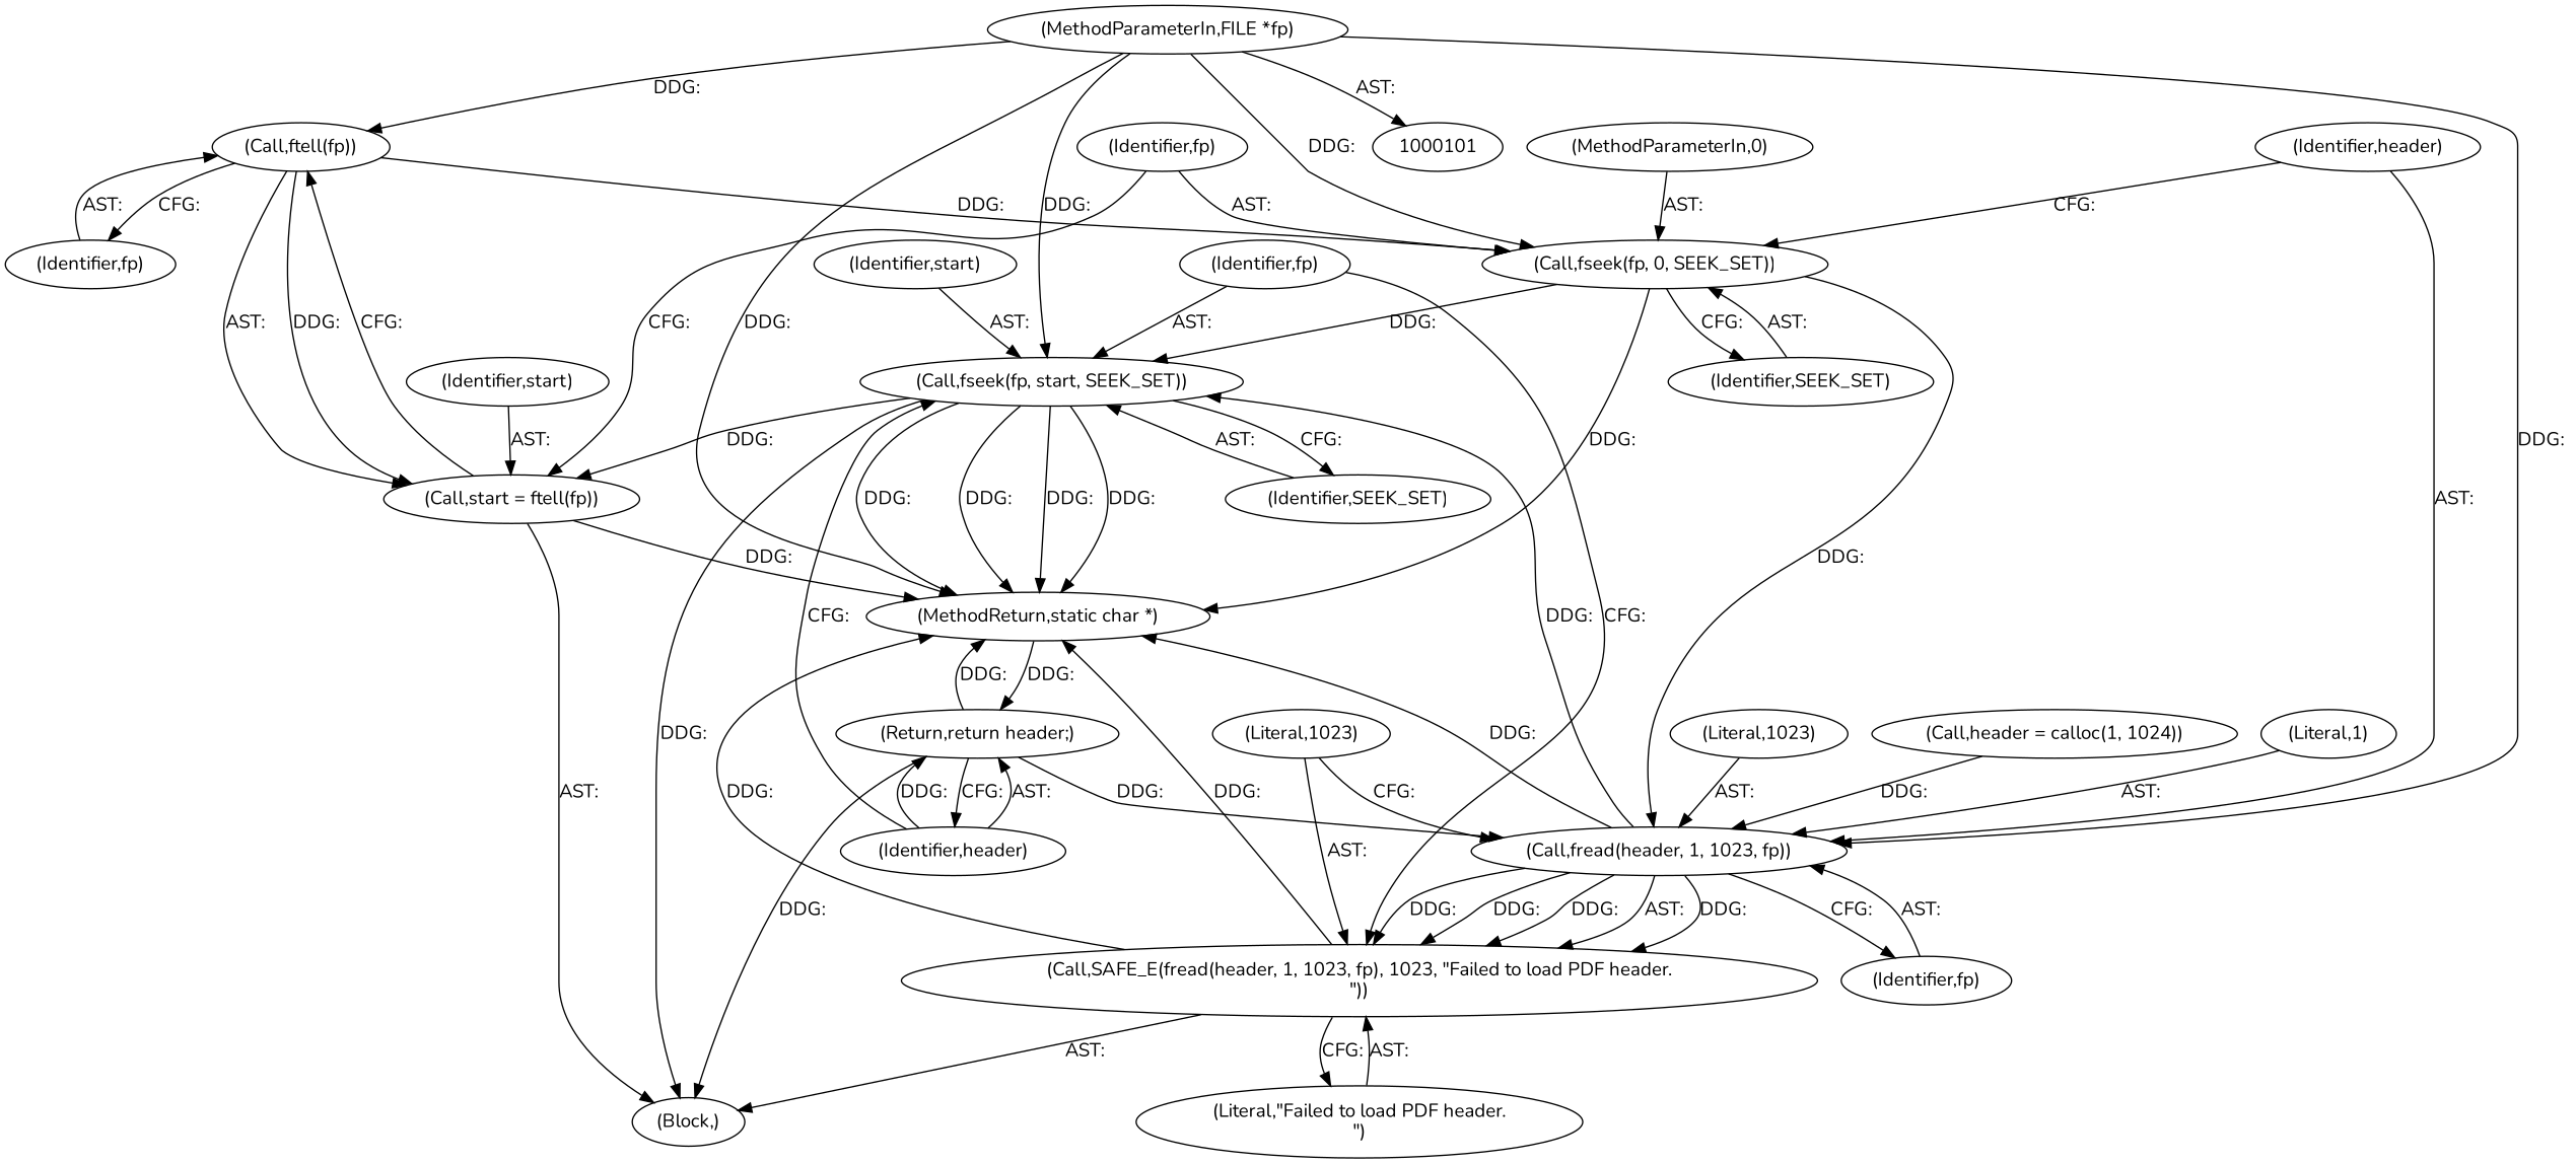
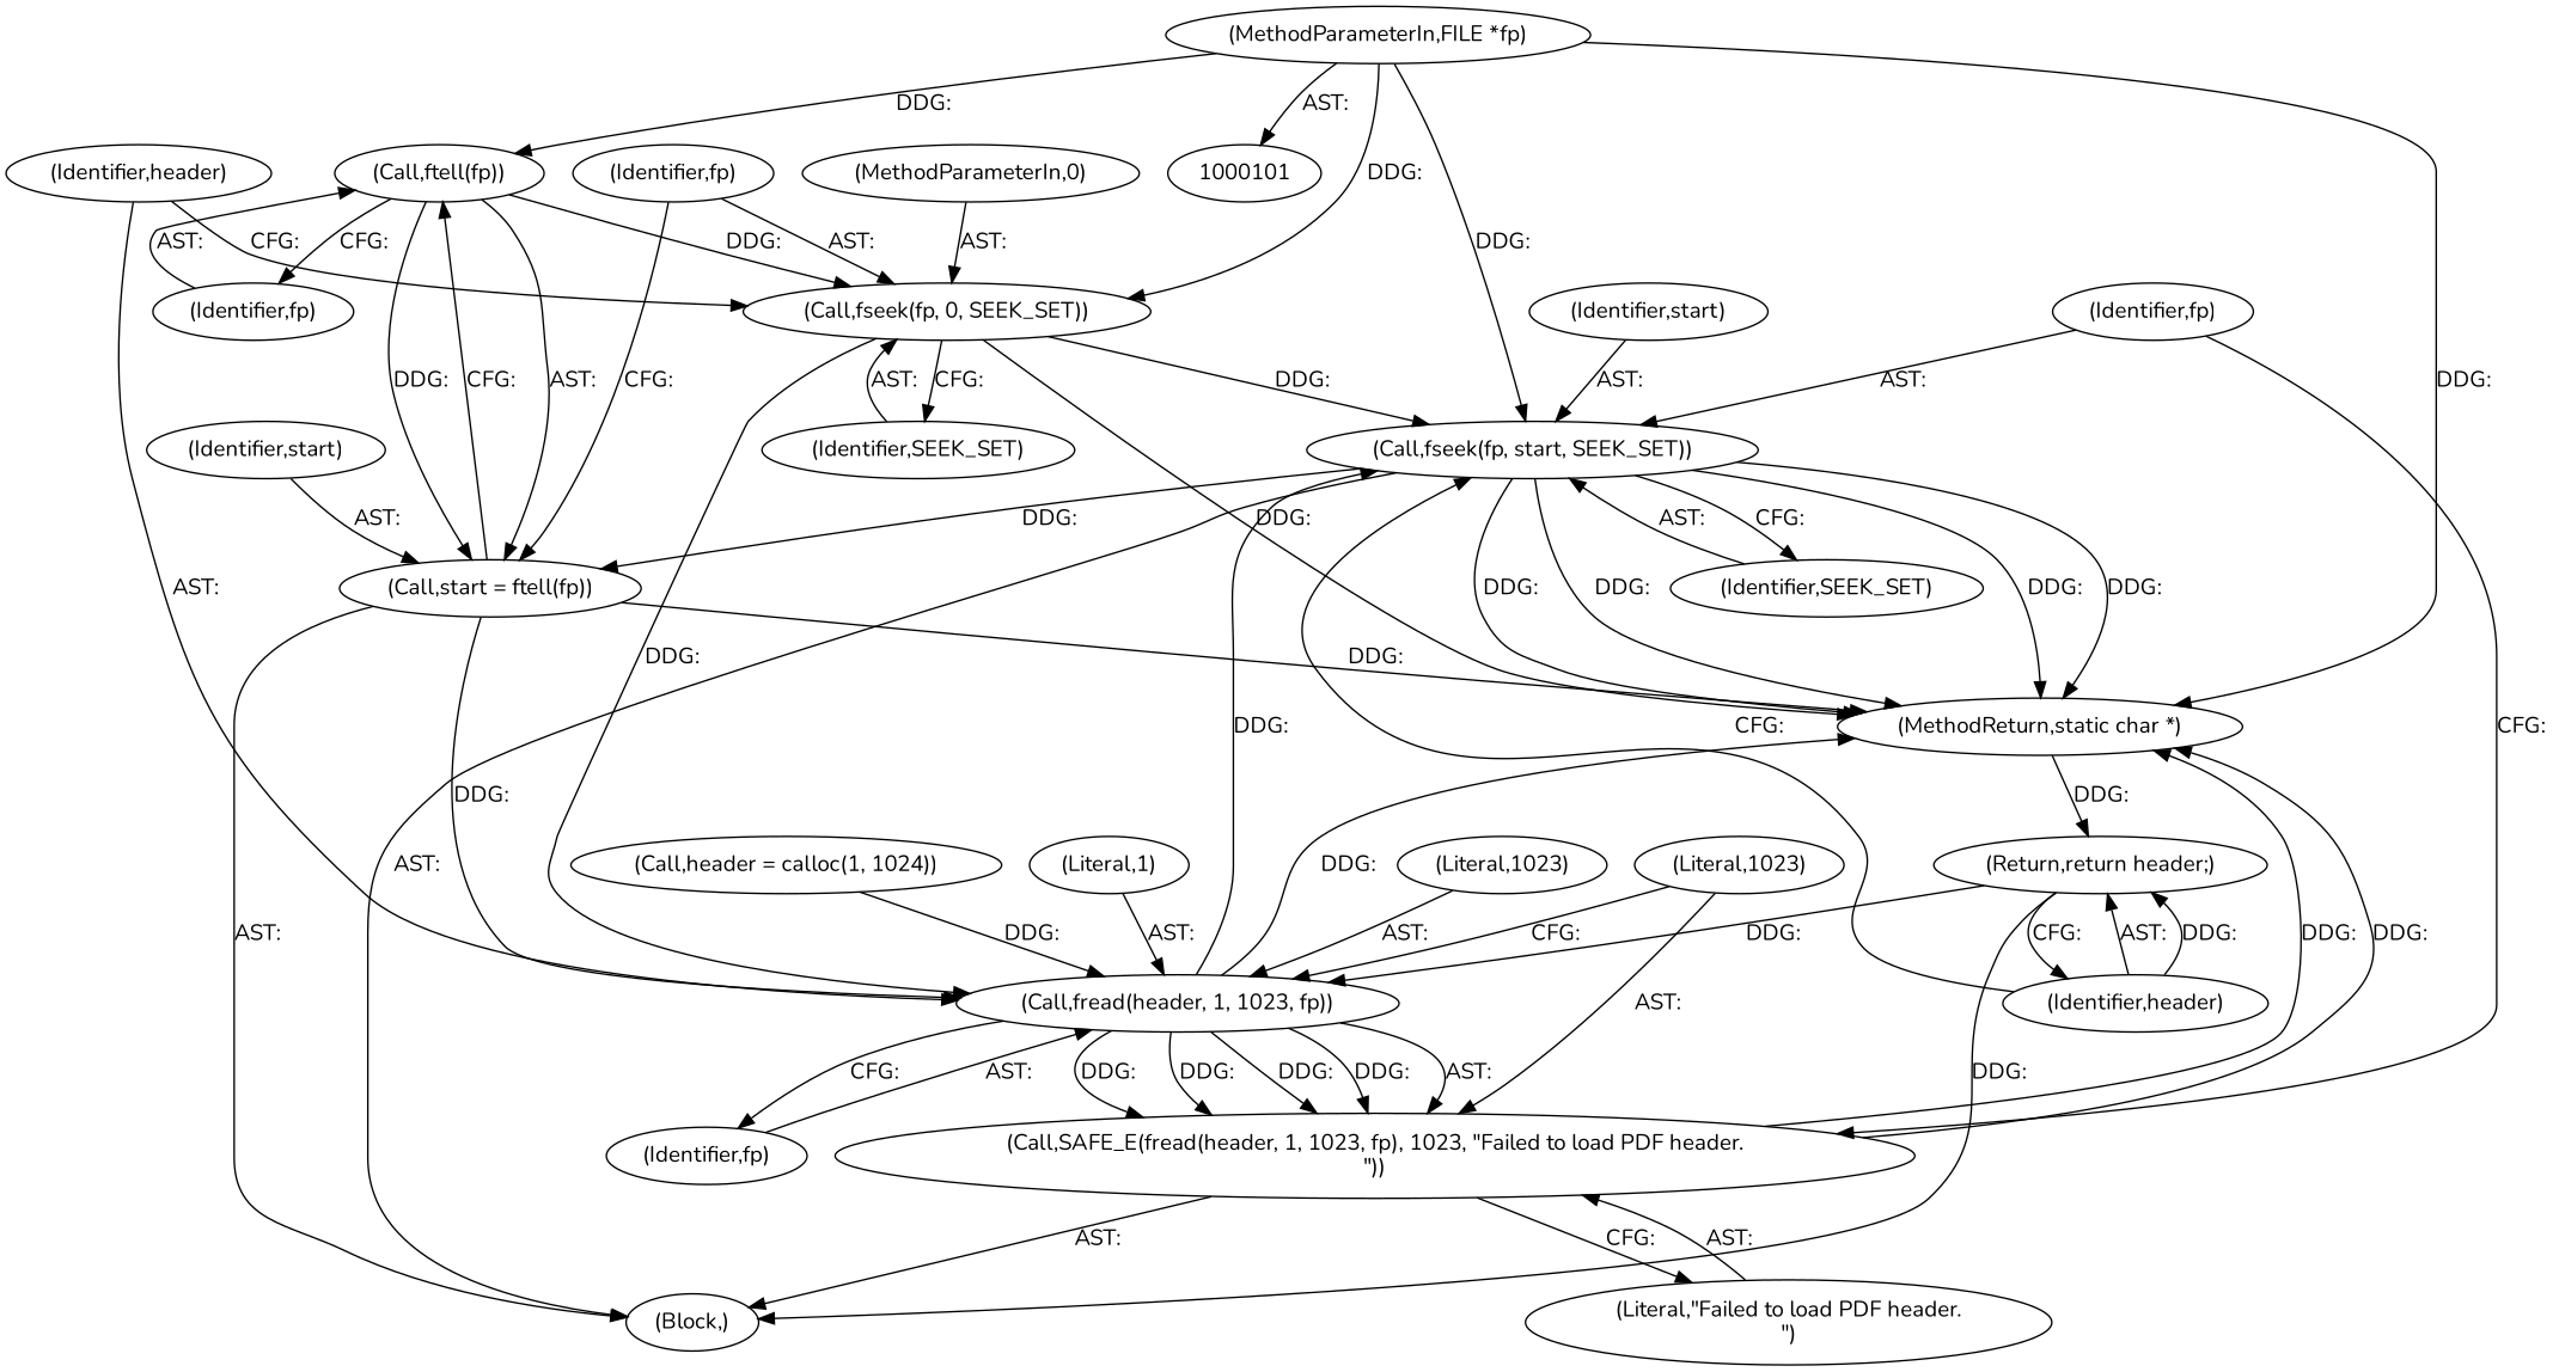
  digraph {
    fontname=Nunito
    node [fontname=Nunito]
    edge [fontname=Nunito]
    n1 [label="(MethodParameterIn,FILE *fp)"]
    n2 [label="(Call,ftell(fp))"]
    n3 [label="(Call,fseek(fp, start, SEEK_SET))"]
    n4 [label="(Call,fseek(fp, 0, SEEK_SET))"]
    n5 [label="(Call,fread(header, 1, 1023, fp))"]
    n6 [label="(MethodReturn,static char *)"]
    1000101
    n8 [label="(Call,start = ftell(fp))"]
    n9 [label="(Identifier,fp)"]
    n10 [label="(Block,)"]
    n11 [label="(Identifier,SEEK_SET)"]
    n12 [label="(Identifier,SEEK_SET)"]
    n13 [label="(Call,SAFE_E(fread(header, 1, 1023, fp), 1023, \"Failed to load PDF header.\n\"))"]
    n14 [label="(Identifier,fp)"]
    n15 [label="(Return,return header;)"]
    n16 [label="(Literal,\"Failed to load PDF header.\n\")"]
    n17 [label="(Identifier,header)"]
    n18 [label="(MethodParameterIn,0)"]
    n19 [label="(Literal,1023)"]
    n20 [label="(Identifier,start)"]
    n21 [label="(Call,header = calloc(1, 1024))"]
    n22 [label="(Identifier,start)"]
    n23 [label="(Literal,1)"]
    n24 [label="(Identifier,fp)"]
    n25 [label="(Literal,1023)"]
    n26 [label="(Identifier,fp)"]
    n27 [label="(Identifier,header)"]
    n1 -> n2 [label="DDG: "]
    n1 -> n3 [label="DDG: "]
    n1 -> n4 [label="DDG: "]
-   n1 -> n5 [label="DDG: "]
+   n8 -> n5 [label="DDG: "]
    n1 -> n6 [label="DDG: "]
    n1 -> 1000101 [label="AST: "]
    n2 -> n4 [label="DDG: "]
    n2 -> n8 [label="AST: "]
    n2 -> n8 [label="DDG: "]
    n2 -> n9 [label="CFG: "]
    n3 -> n6 [label="DDG: "]
    n3 -> n6 [label="DDG: "]
    n3 -> n6 [label="DDG: "]
    n3 -> n6 [label="DDG: "]
    n3 -> n8 [label="DDG: "]
-   n3 -> n10 [label="DDG: "]
+   n3 -> n10 [label="AST: "]
    n3 -> n11 [label="CFG: "]
    n4 -> n3 [label="DDG: "]
    n4 -> n5 [label="DDG: "]
    n4 -> n6 [label="DDG: "]
    n4 -> n12 [label="CFG: "]
    n5 -> n3 [label="DDG: "]
    n5 -> n6 [label="DDG: "]
    n5 -> n13 [label="AST: "]
    n5 -> n13 [label="DDG: "]
    n5 -> n13 [label="DDG: "]
    n5 -> n13 [label="DDG: "]
    n5 -> n13 [label="DDG: "]
    n5 -> n14 [label="CFG: "]
    n6 -> n15 [label="DDG: "]
    n8 -> n2 [label="CFG: "]
    n8 -> n6 [label="DDG: "]
    n8 -> n10 [label="AST: "]
    n9 -> n2 [label="AST: "]
    n11 -> n3 [label="AST: "]
    n12 -> n4 [label="AST: "]
    n13 -> n6 [label="DDG: "]
    n13 -> n6 [label="DDG: "]
    n13 -> n10 [label="AST: "]
    n13 -> n16 [label="CFG: "]
    n14 -> n5 [label="AST: "]
    n15 -> n5 [label="DDG: "]
-   n15 -> n6 [label="DDG: "]
    n15 -> n10 [label="DDG: "]
    n15 -> n17 [label="CFG: "]
    n16 -> n13 [label="AST: "]
    n17 -> n3 [label="CFG: "]
    n17 -> n15 [label="AST: "]
    n17 -> n15 [label="DDG: "]
    n18 -> n4 [label="AST: "]
    n19 -> n5 [label="AST: "]
    n20 -> n3 [label="AST: "]
    n21 -> n5 [label="DDG: "]
    n22 -> n8 [label="AST: "]
    n23 -> n5 [label="AST: "]
    n24 -> n3 [label="AST: "]
    n24 -> n13 [label="CFG: "]
    n25 -> n5 [label="CFG: "]
    n25 -> n13 [label="AST: "]
    n26 -> n4 [label="AST: "]
    n26 -> n8 [label="CFG: "]
    n27 -> n4 [label="CFG: "]
    n27 -> n5 [label="AST: "]
  }
